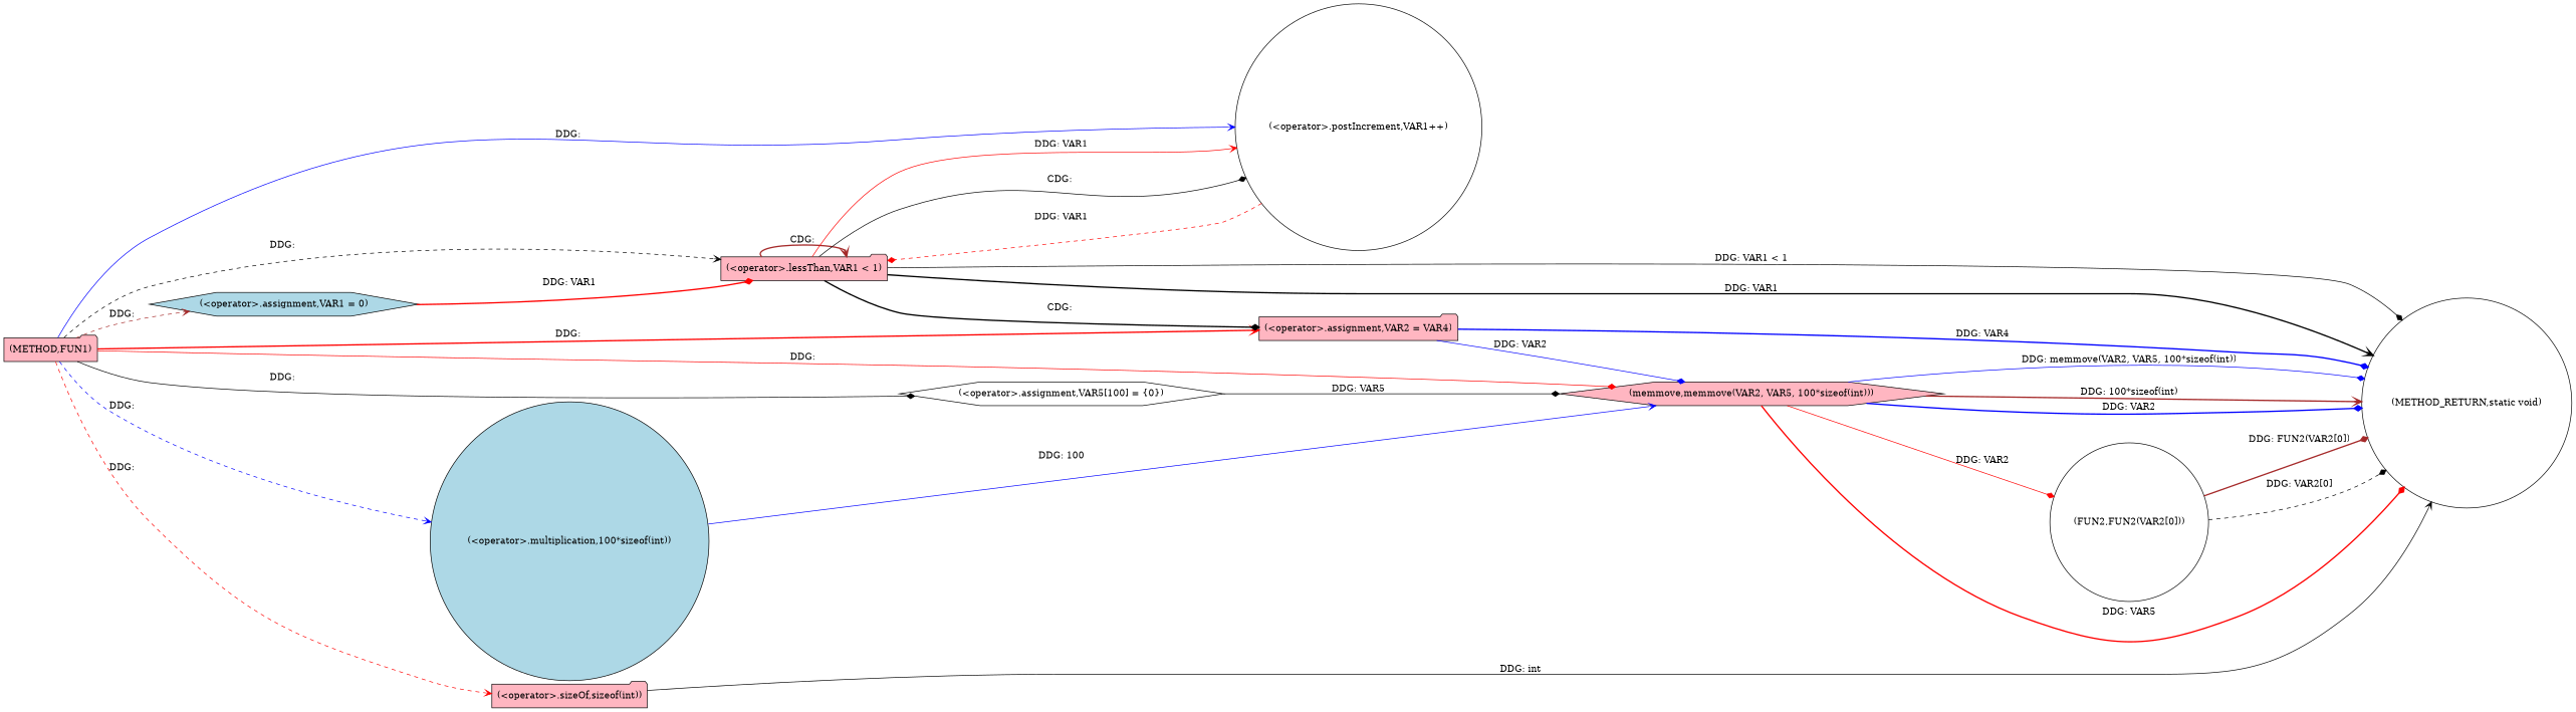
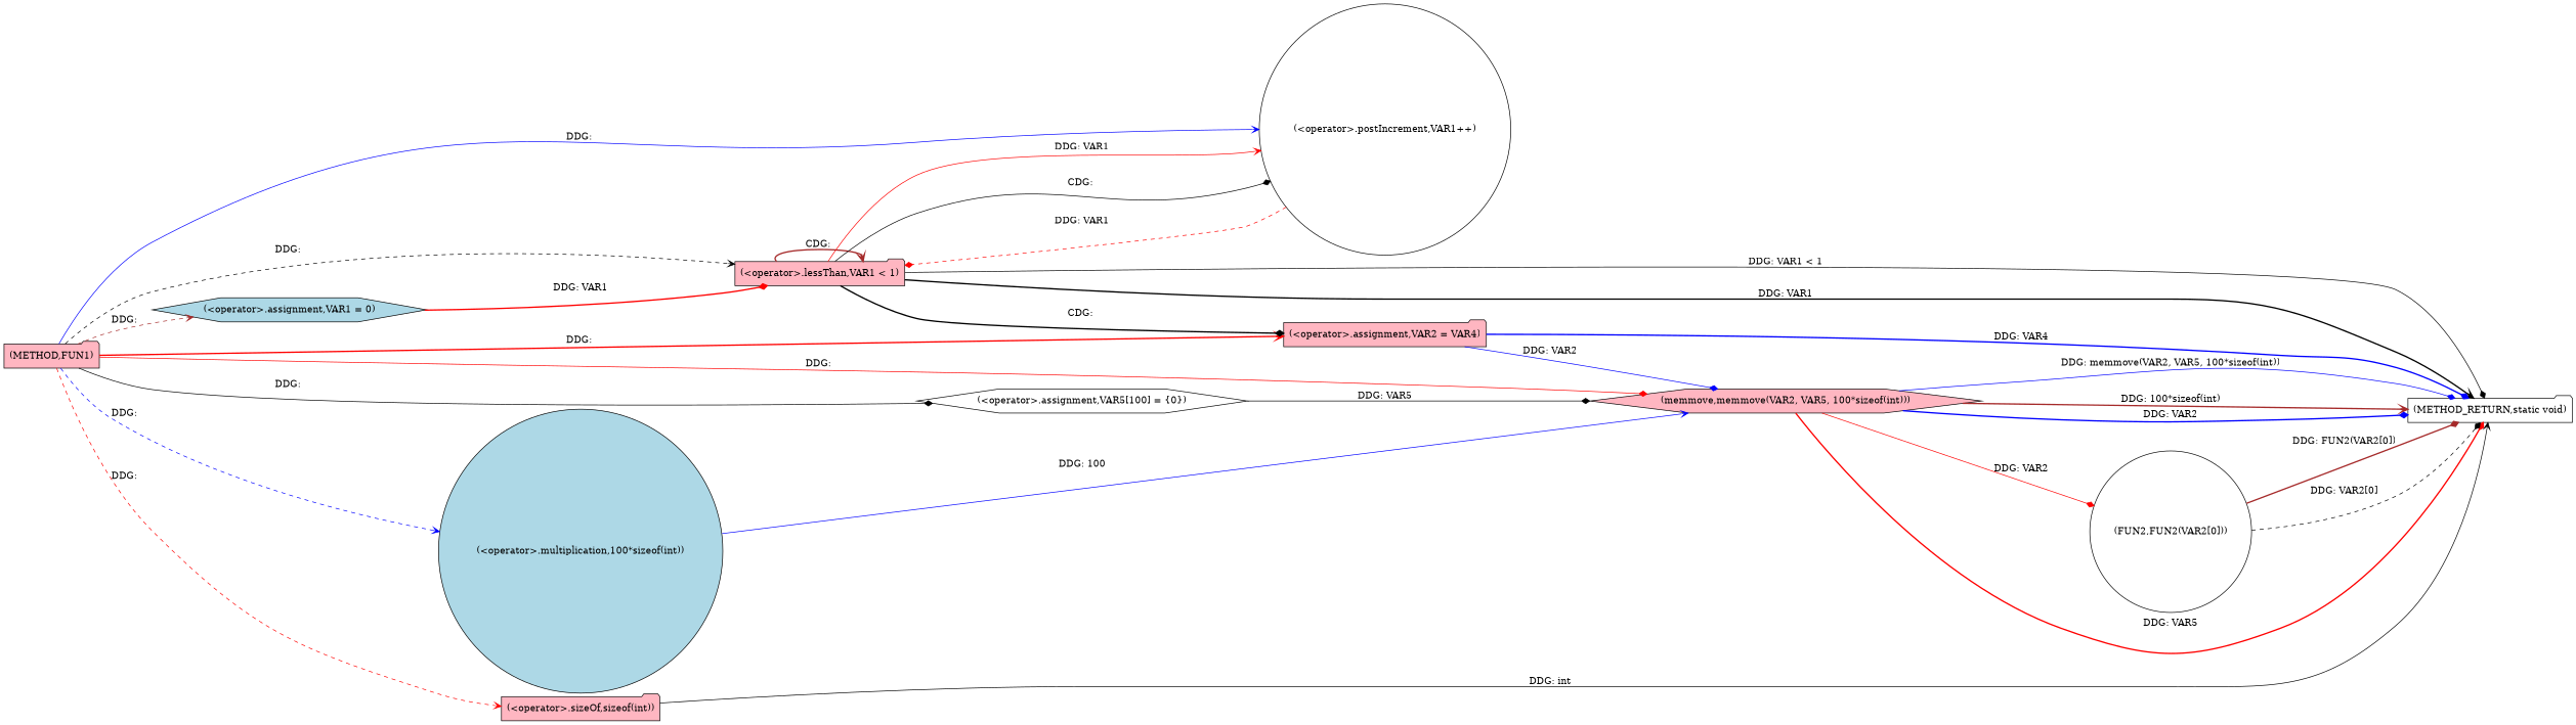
  digraph {
    rankdir=LR
    node [fillcolor=lightpink shape=folder style=filled]
    edge [arrowhead=diamond color=black style=solid]
    n1 [label="(METHOD,FUN1)"]
    n2 [fillcolor=lightblue label="(<operator>.assignment,VAR1 = 0)" shape=hexagon]
    n3 [label="(<operator>.lessThan,VAR1 < 1)"]
    n4 [fillcolor=white label="(<operator>.postIncrement,VAR1++)" shape=circle]
    n5 [label="(<operator>.assignment,VAR2 = VAR4)"]
    n6 [fillcolor=white label="(<operator>.assignment,VAR5[100] = {0})" shape=hexagon]
    n7 [label="(memmove,memmove(VAR2, VAR5, 100*sizeof(int)))" shape=hexagon]
    n8 [fillcolor=lightblue label="(<operator>.multiplication,100*sizeof(int))" shape=circle]
    n9 [label="(<operator>.sizeOf,sizeof(int))"]
-   n10 [fillcolor=white label="(METHOD_RETURN,static void)" shape=circle]
+   n10 [fillcolor=white label="(METHOD_RETURN,static void)"]
    n11 [fillcolor=white label="(FUN2,FUN2(VAR2[0]))" shape=circle]
    n1 -> n2 [arrowhead=vee color=brown label="DDG: " style=dashed]
    n1 -> n3 [arrowhead=vee label="DDG: " style=dashed]
    n1 -> n4 [arrowhead=vee color=blue label="DDG: "]
    n1 -> n5 [arrowhead=vee color=red label="DDG: " style=bold]
    n1 -> n6 [label="DDG: "]
    n1 -> n7 [color=red label="DDG: "]
    n1 -> n8 [arrowhead=vee color=blue label="DDG: " style=dashed]
    n1 -> n9 [arrowhead=vee color=red label="DDG: " style=dashed]
    n2 -> n3 [color=red label="DDG: VAR1" style=bold]
    n3 -> n3 [arrowhead=vee color=brown label="CDG: " style=bold]
    n3 -> n4 [arrowhead=vee color=red label="DDG: VAR1"]
    n3 -> n4 [label="CDG: "]
    n3 -> n5 [label="CDG: " style=bold]
    n3 -> n10 [label="DDG: VAR1 < 1"]
    n3 -> n10 [arrowhead=vee label="DDG: VAR1" style=bold]
    n4 -> n3 [color=red label="DDG: VAR1" style=dashed]
    n5 -> n7 [color=blue label="DDG: VAR2"]
    n5 -> n10 [color=blue label="DDG: VAR4" style=bold]
    n6 -> n7 [label="DDG: VAR5"]
    n7 -> n10 [color=red label="DDG: VAR5" style=bold]
    n7 -> n10 [color=blue label="DDG: memmove(VAR2, VAR5, 100*sizeof(int))"]
    n7 -> n10 [arrowhead=vee color=brown label="DDG: 100*sizeof(int)" style=bold]
    n7 -> n10 [color=blue label="DDG: VAR2" style=bold]
    n7 -> n11 [color=red label="DDG: VAR2"]
    n8 -> n7 [arrowhead=vee color=blue label="DDG: 100"]
    n9 -> n10 [arrowhead=vee label="DDG: int"]
    n11 -> n10 [color=brown label="DDG: FUN2(VAR2[0])" style=bold]
    n11 -> n10 [label="DDG: VAR2[0]" style=dashed]
  }
